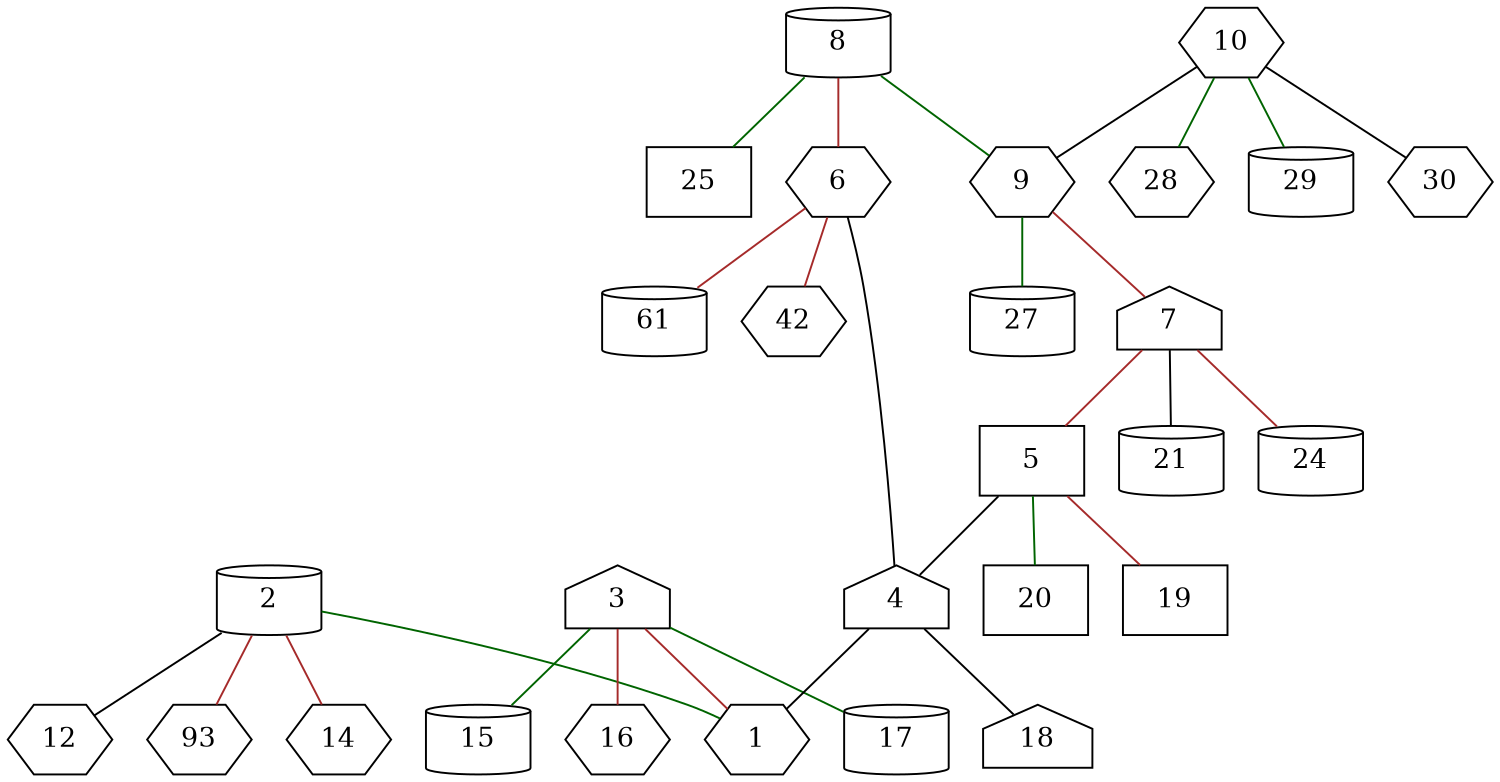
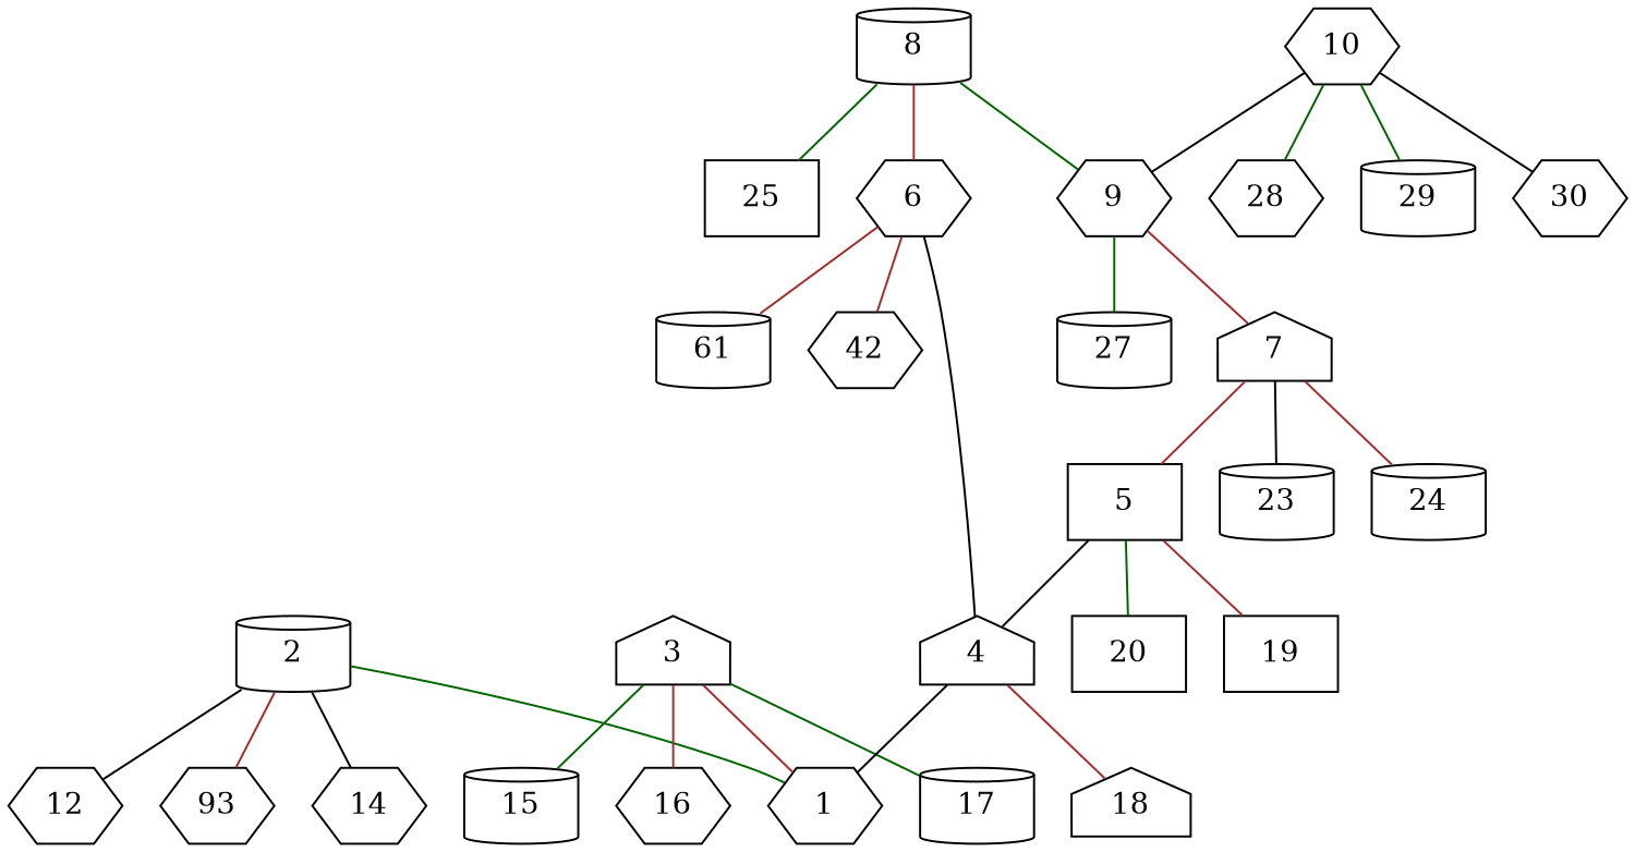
  graph {
    node [chem=H shape=hexagon]
    edge [color=brown valence=1]
    1 [chem=C]
    2 [chem=C shape=cylinder]
    12
    n4 [label=93]
    14
    3 [chem=C shape=house]
    15 [shape=cylinder]
    16
    17 [shape=cylinder]
    4 [chem=C shape=house]
    18 [shape=house]
    5 [chem=C shape=box]
    19 [shape=box]
    20 [shape=box]
    6 [chem=C]
    n16 [label=61 shape=cylinder]
    n17 [label=42]
    7 [chem=C shape=house]
-   23 [shape=cylinder label=21]
+   23 [shape=cylinder]
    24 [shape=cylinder]
    8 [chem=C shape=cylinder]
    9 [chem=C]
    25 [shape=box]
    27 [shape=cylinder]
    10 [chem=C]
    28
    29 [shape=cylinder]
    30
    2 -- 1 [color=darkgreen]
    2 -- 12 [color=black]
    2 -- n4
-   2 -- 14
+   2 -- 14 [color=black]
    3 -- 1
    3 -- 15 [color=darkgreen]
    3 -- 16
    3 -- 17 [color=darkgreen]
    4 -- 1 [color=black]
-   4 -- 18 [color=black]
+   4 -- 18
    5 -- 4 [color=black]
    5 -- 19
    5 -- 20 [color=darkgreen]
    6 -- 4 [color=black]
    6 -- n16
    6 -- n17
    7 -- 5
    7 -- 23 [color=black]
    7 -- 24
    8 -- 6
    8 -- 9 [color=darkgreen]
    8 -- 25 [color=darkgreen]
    9 -- 7
    9 -- 27 [color=darkgreen]
    10 -- 9 [color=black]
    10 -- 28 [color=darkgreen]
    10 -- 29 [color=darkgreen]
    10 -- 30 [color=black]
  }
